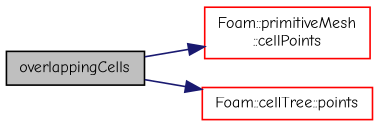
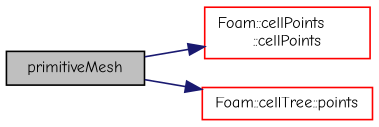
  digraph {
    fontname="Comic Neue"
    rankdir=LR
    node [color=red fontname="Comic Neue" fontsize=10 shape=record]
    edge [color=midnightblue fontname="Comic Neue" fontsize=10 labelfontname=Helvetica labelfontsize=10 style=solid]
-   n1 [color=black fillcolor=grey75 fontcolor=black height=0.2 label=overlappingCells style=filled width=0.4]
-   n2 [height=0.2 label="Foam::primitiveMesh\l::cellPoints" width=0.4]
+   n1 [color=black fillcolor=grey75 fontcolor=black height=0.2 label=primitiveMesh style=filled width=0.4]
+   n2 [height=0.2 label="Foam::cellPoints\l::cellPoints" width=0.4]
    n3 [height=0.2 label="Foam::cellTree::points" width=0.4]
    n1 -> n2
    n1 -> n3
  }
